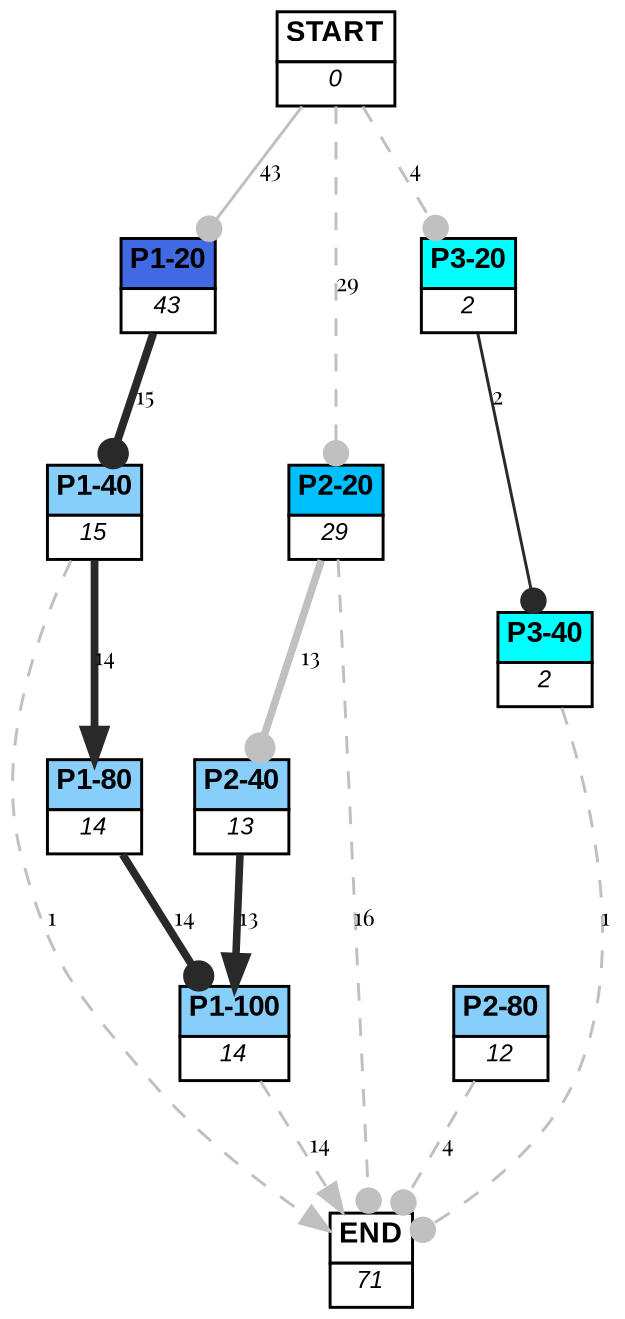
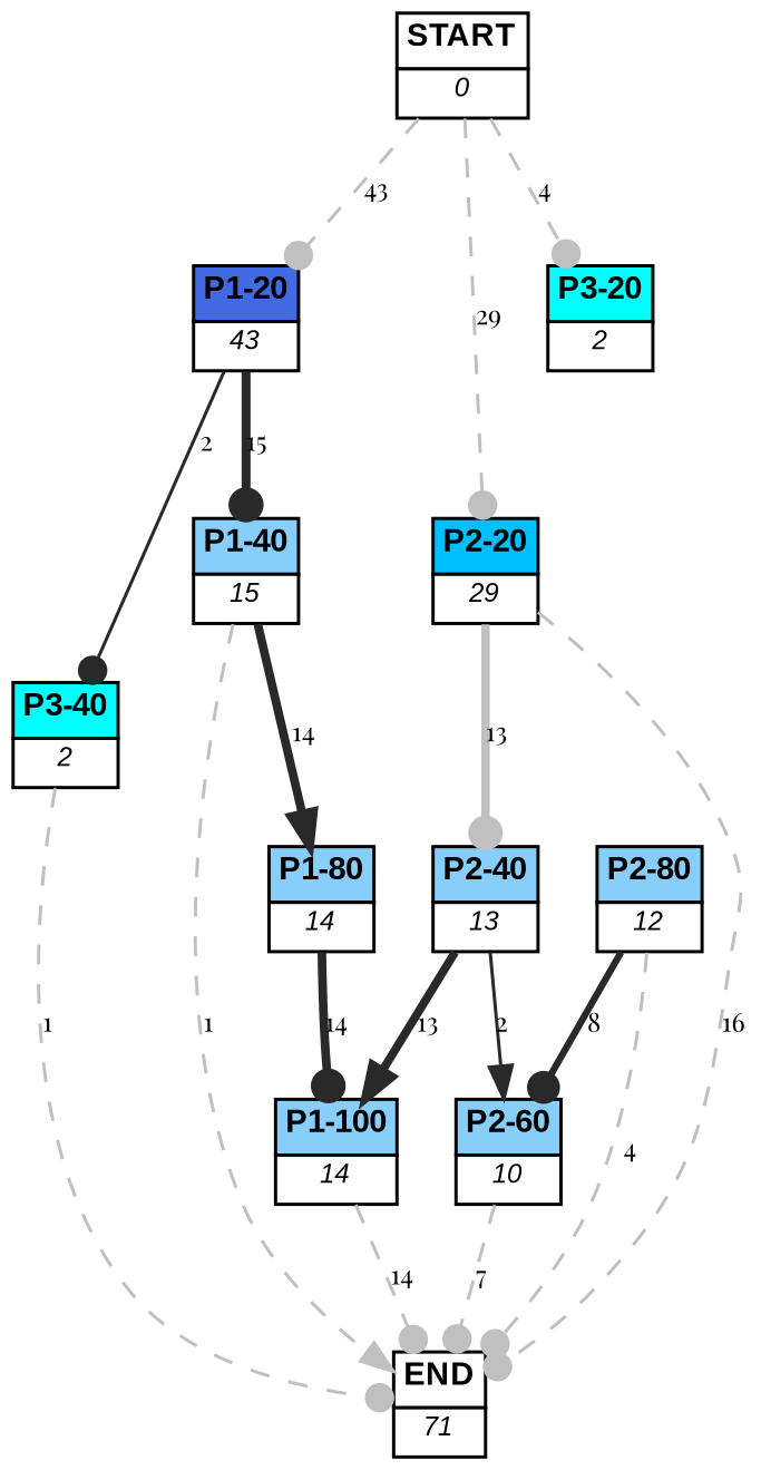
  digraph {
    fontname="Playfair Display"
    node [fontname="Playfair Display" shape=plain]
    edge [arrowhead=dot color=grey fontname="Playfair Display" fontsize=8 labelfloat=false style=dashed]
    n1 [label=<<table border="0" cellborder="1" cellspacing="0"><tr><td bgcolor="royalblue"><FONT face="Arial" POINT-SIZE="10"><b>P1-20</b></FONT></td></tr><tr><td bgcolor="white"><FONT face="Arial" POINT-SIZE="8"><i>43</i></FONT></td></tr></table>>]
    n2 [label=<<table border="0" cellborder="1" cellspacing="0"><tr><td bgcolor="lightskyblue"><FONT face="Arial" POINT-SIZE="10"><b>P1-40</b></FONT></td></tr><tr><td bgcolor="white"><FONT face="Arial" POINT-SIZE="8"><i>15</i></FONT></td></tr></table>>]
    n3 [label=<<table border="0" cellborder="1" cellspacing="0"><tr><td bgcolor="white"><FONT face="Arial" POINT-SIZE="10"><b>END</b></FONT></td></tr><tr><td bgcolor="white"><FONT face="Arial" POINT-SIZE="8"><i>71</i></FONT></td></tr></table>>]
    n4 [label=<<table border="0" cellborder="1" cellspacing="0"><tr><td bgcolor="lightskyblue"><FONT face="Arial" POINT-SIZE="10"><b>P1-80</b></FONT></td></tr><tr><td bgcolor="white"><FONT face="Arial" POINT-SIZE="8"><i>14</i></FONT></td></tr></table>>]
    n5 [label=<<table border="0" cellborder="1" cellspacing="0"><tr><td bgcolor="lightskyblue"><FONT face="Arial" POINT-SIZE="10"><b>P1-100</b></FONT></td></tr><tr><td bgcolor="white"><FONT face="Arial" POINT-SIZE="8"><i>14</i></FONT></td></tr></table>>]
    n6 [label=<<table border="0" cellborder="1" cellspacing="0"><tr><td bgcolor="deepskyblue"><FONT face="Arial" POINT-SIZE="10"><b>P2-20</b></FONT></td></tr><tr><td bgcolor="white"><FONT face="Arial" POINT-SIZE="8"><i>29</i></FONT></td></tr></table>>]
    n7 [label=<<table border="0" cellborder="1" cellspacing="0"><tr><td bgcolor="lightskyblue"><FONT face="Arial" POINT-SIZE="10"><b>P2-40</b></FONT></td></tr><tr><td bgcolor="white"><FONT face="Arial" POINT-SIZE="8"><i>13</i></FONT></td></tr></table>>]
+   n8 [label=<<table border="0" cellborder="1" cellspacing="0"><tr><td bgcolor="lightskyblue"><FONT face="Arial" POINT-SIZE="10"><b>P2-60</b></FONT></td></tr><tr><td bgcolor="white"><FONT face="Arial" POINT-SIZE="8"><i>10</i></FONT></td></tr></table>>]
    n9 [label=<<table border="0" cellborder="1" cellspacing="0"><tr><td bgcolor="lightskyblue"><FONT face="Arial" POINT-SIZE="10"><b>P2-80</b></FONT></td></tr><tr><td bgcolor="white"><FONT face="Arial" POINT-SIZE="8"><i>12</i></FONT></td></tr></table>>]
    n10 [label=<<table border="0" cellborder="1" cellspacing="0"><tr><td bgcolor="aqua"><FONT face="Arial" POINT-SIZE="10"><b>P3-20</b></FONT></td></tr><tr><td bgcolor="white"><FONT face="Arial" POINT-SIZE="8"><i>2</i></FONT></td></tr></table>>]
    n11 [label=<<table border="0" cellborder="1" cellspacing="0"><tr><td bgcolor="aqua"><FONT face="Arial" POINT-SIZE="10"><b>P3-40</b></FONT></td></tr><tr><td bgcolor="white"><FONT face="Arial" POINT-SIZE="8"><i>2</i></FONT></td></tr></table>>]
    n12 [label=<<table border="0" cellborder="1" cellspacing="0"><tr><td bgcolor="white"><FONT face="Arial" POINT-SIZE="10"><b>START</b></FONT></td></tr><tr><td bgcolor="white"><FONT face="Arial" POINT-SIZE="8"><i>0</i></FONT></td></tr></table>>]
    n1 -> n2 [color=grey16 label=15 penwidth=2.70805020110221 style=""]
    n2 -> n3 [arrowhead=normal label=1]
    n2 -> n4 [arrowhead=normal color=grey16 label=14 penwidth=2.6390573296152584 style=""]
    n4 -> n5 [color=grey16 label=14 penwidth=2.6390573296152584 style=""]
-   n5 -> n3 [arrowhead=normal label=14]
+   n5 -> n3 [label=14]
    n6 -> n3 [label=16]
    n6 -> n7 [label=13 penwidth=2.5649493574615367 style=""]
    n7 -> n5 [arrowhead=normal color=grey16 label=13 penwidth=2.5649493574615367 style=""]
+   n7 -> n8 [arrowhead=normal color=grey16 label=2 penwidth=1 style=""]
+   n8 -> n3 [label=7]
    n9 -> n3 [label=4]
-   n10 -> n11 [color=grey16 label=2 penwidth=1 style=""]
+   n9 -> n8 [color=grey16 label=8 penwidth=2.0794415416798357 style=""]
+   n1 -> n11 [color=grey16 label=2 penwidth=1 style=""]
    n11 -> n3 [label=1]
-   n12 -> n1 [label=43 style=solid]
+   n12 -> n1 [label=43]
    n12 -> n6 [label=29]
    n12 -> n10 [label=4]
  }
